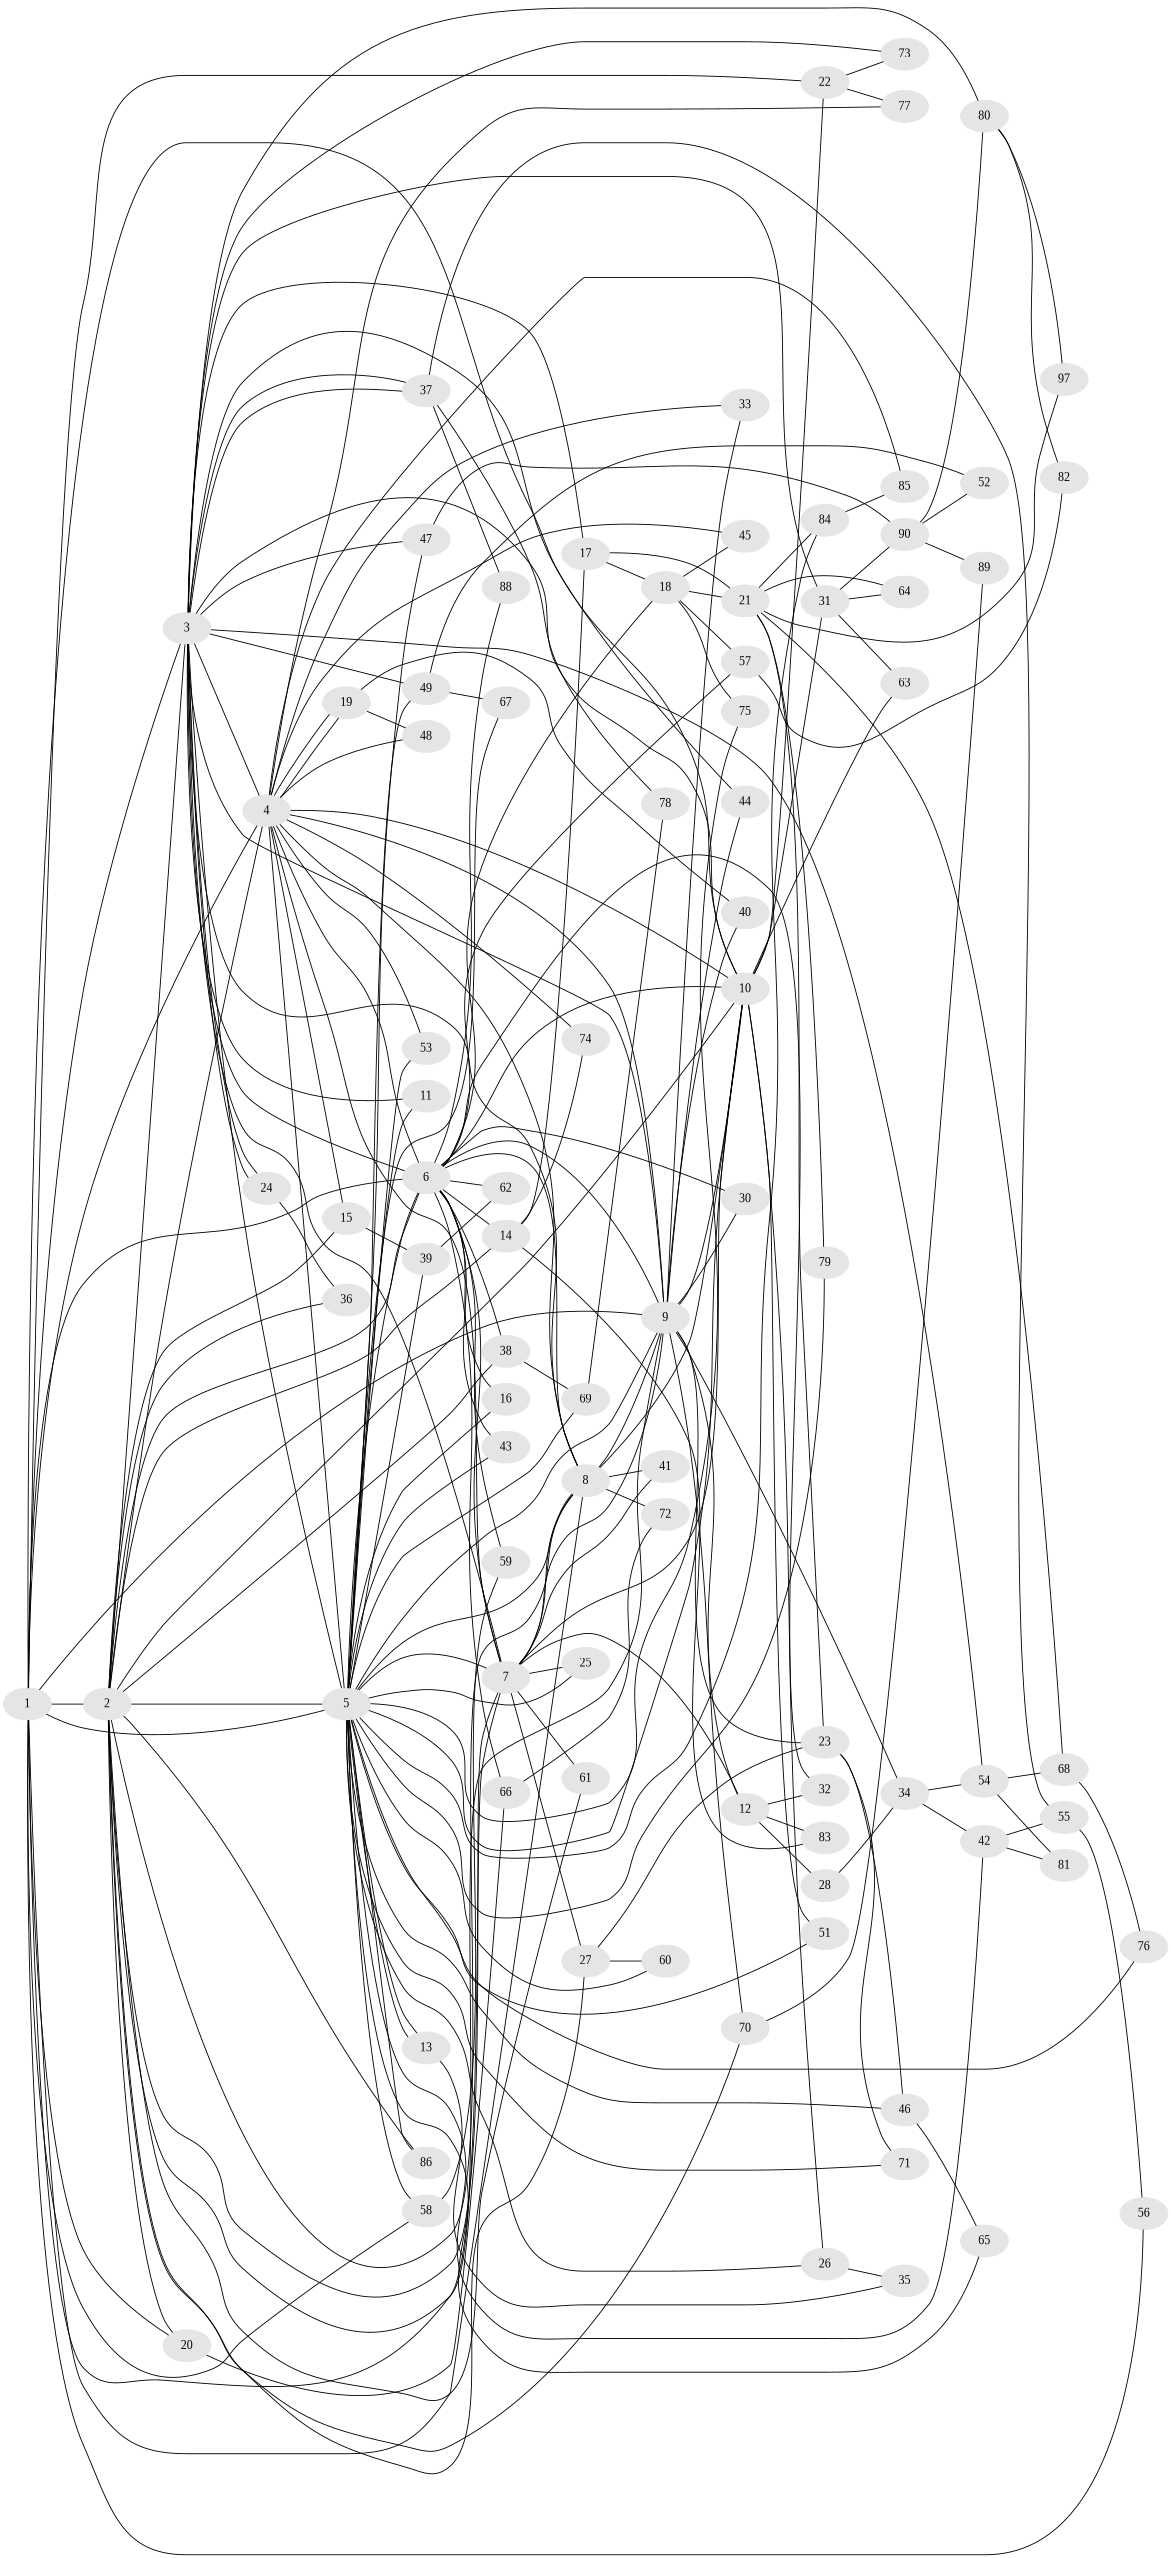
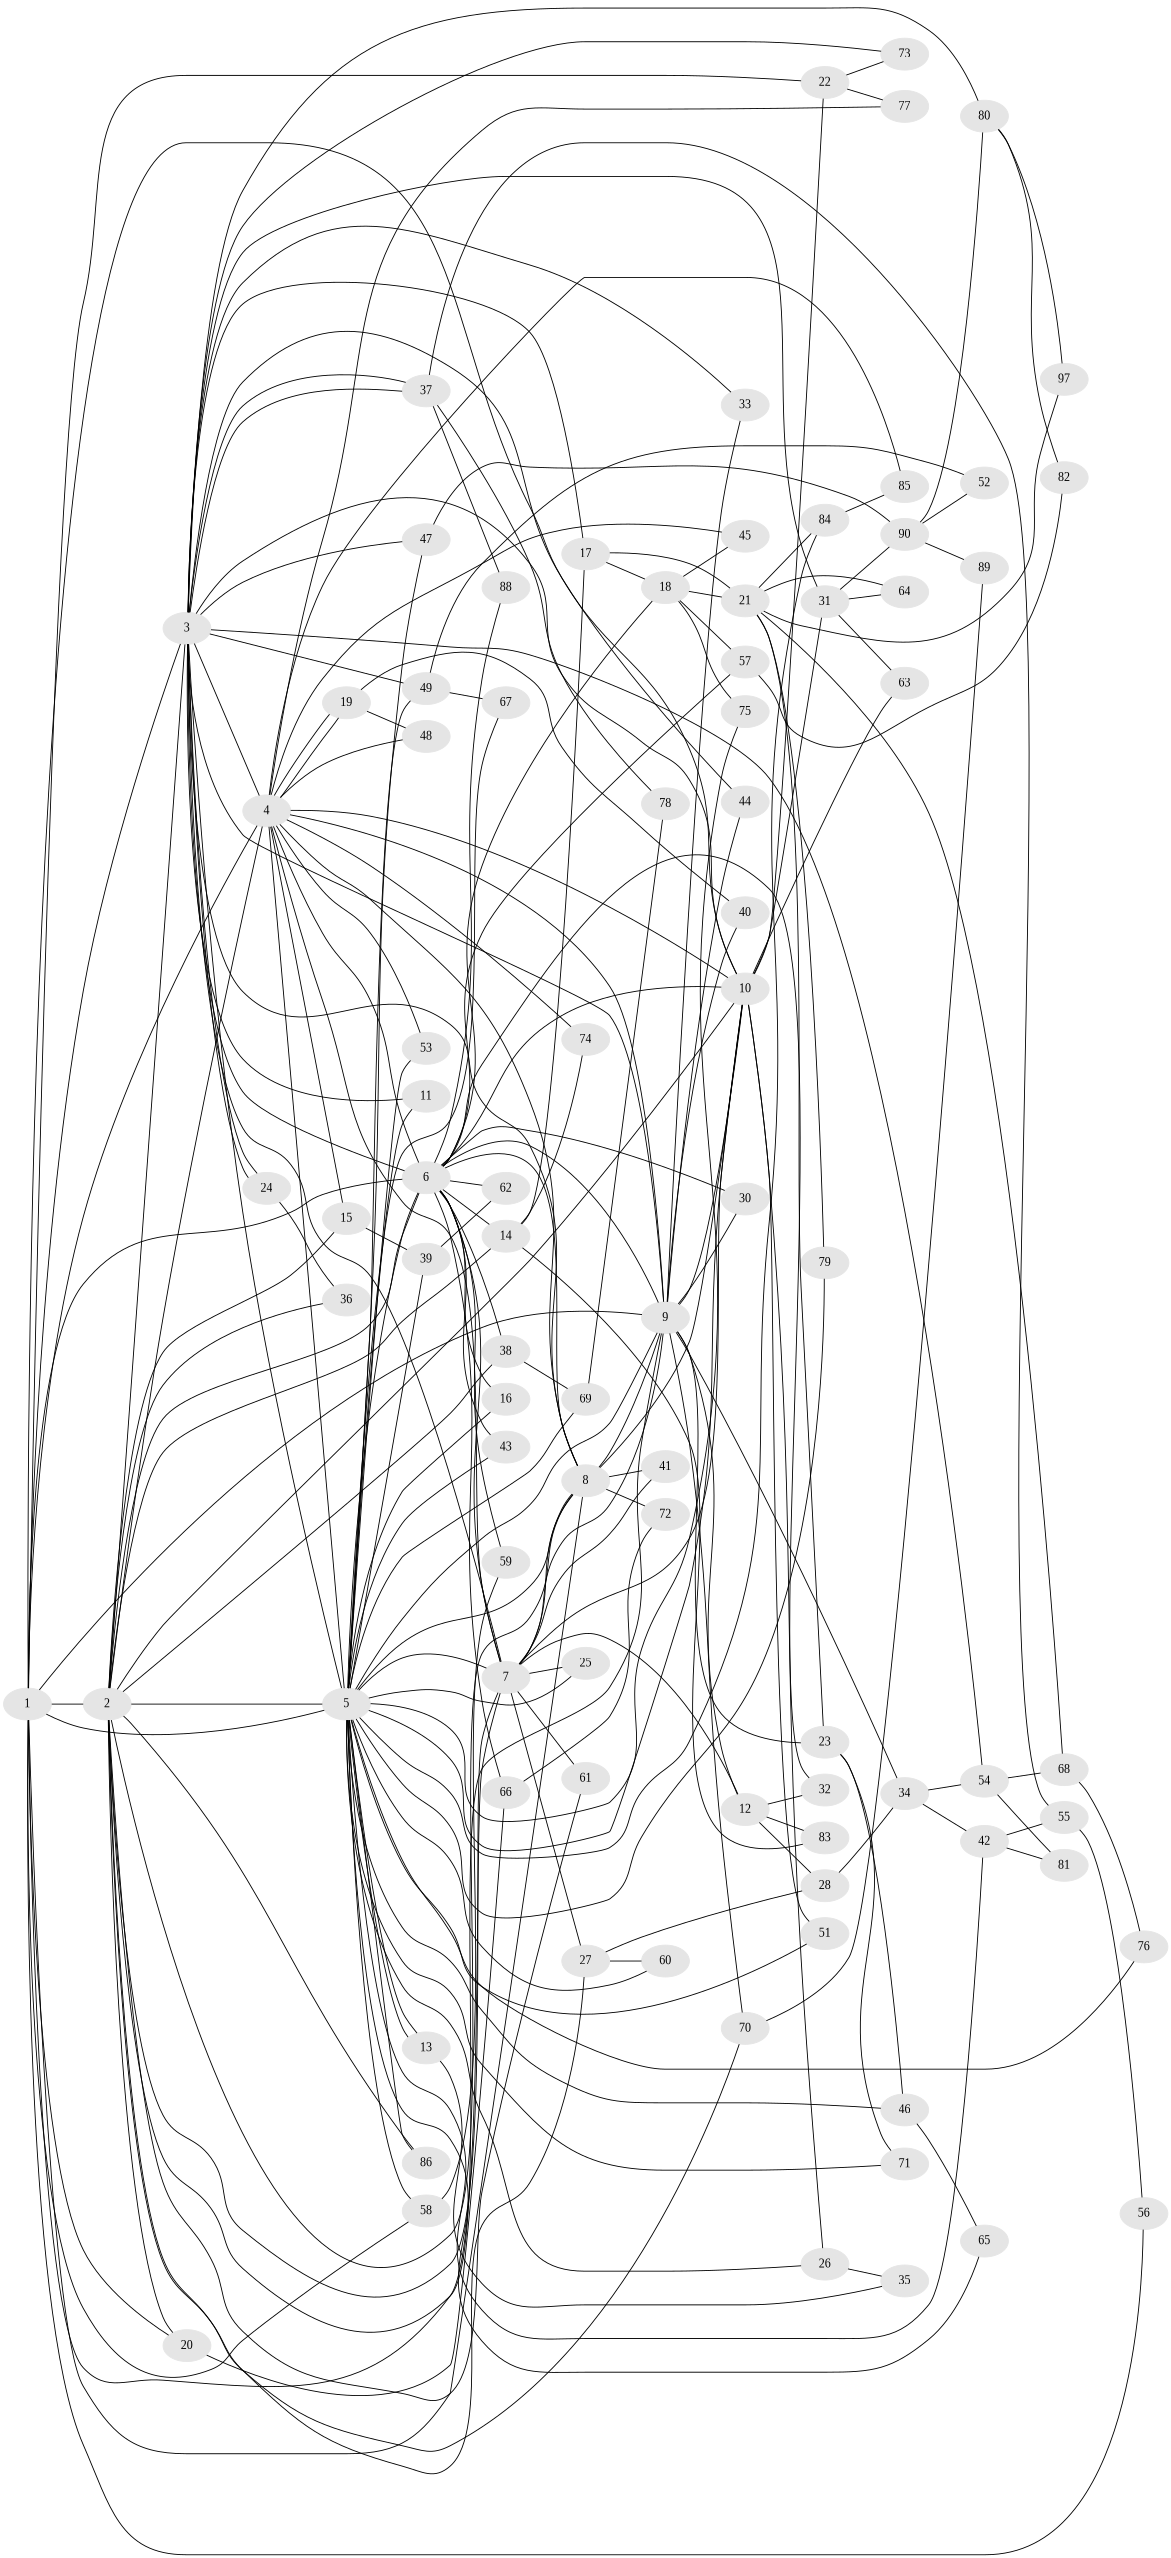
  graph {
    fontname="Liberation Serif"
    rankdir=LR
    node [color=gray90 fontname="Liberation Serif" style=filled]
    edge [fontname="Liberation Serif"]
    1
    2
    3
    4
    5
    6
    7
    8
    9
    10
    20
    22
    56
    58
    14
    15
    27
    36
    38
    61
    70
    86
    11
    17
    24
    31
    37
    44
    47
    49
    54
    73
    80
    19
    33
    45
    48
    53
    74
    77
    85
    13
    16
    25
    26
    39
    42
    43
    46
    51
    60
    65
    67
    69
    71
    75
    76
    79
    84
    18
    30
    32
    57
    59
    62
    66
    88
    12
    41
    72
    23
    34
    40
    63
    83
    28
    89
    21
    64
    n80 [label=90]
    55
    78
    52
    68
    81
    n86 [label=97]
    82
    35
    1 -- 2
    1 -- 3
    1 -- 4
    1 -- 5
    1 -- 6
    1 -- 7
    1 -- 8
    1 -- 9
    1 -- 10
    1 -- 20
    1 -- 22
    1 -- 56
    1 -- 58
    2 -- 3
    2 -- 4
    2 -- 5
    2 -- 6
    2 -- 7
    2 -- 8
    2 -- 9
    2 -- 10
    2 -- 20
    2 -- 14
    2 -- 15
    2 -- 27
    2 -- 36
    2 -- 38
    2 -- 61
    2 -- 70
    2 -- 86
    3 -- 4
    3 -- 5
    3 -- 6
    3 -- 7
    3 -- 8
    3 -- 9
    3 -- 10
    3 -- 11
    3 -- 17
    3 -- 24
    3 -- 24
    3 -- 31
    3 -- 37
    3 -- 37
    3 -- 44
    3 -- 47
    3 -- 49
    3 -- 54
    3 -- 73
    3 -- 80
    4 -- 5
    4 -- 6
    4 -- 7
    4 -- 8
    4 -- 9
    4 -- 10
    4 -- 15
    4 -- 19
    4 -- 19
-   4 -- 33
+   3 -- 33
    4 -- 45
    4 -- 48
    4 -- 53
    4 -- 74
    4 -- 77
    4 -- 85
    5 -- 6
    5 -- 7
    5 -- 8
    5 -- 9
    5 -- 10
    5 -- 58
    5 -- 86
    5 -- 11
    5 -- 47
    5 -- 49
    5 -- 53
    5 -- 13
    5 -- 13
    5 -- 16
    5 -- 25
    5 -- 26
    5 -- 39
    5 -- 42
    5 -- 43
    5 -- 46
    5 -- 51
    5 -- 60
    5 -- 65
    5 -- 67
    5 -- 69
    5 -- 71
    5 -- 75
    5 -- 76
    5 -- 79
    5 -- 84
    6 -- 7
    6 -- 8
    6 -- 9
    6 -- 10
    6 -- 14
    6 -- 38
    6 -- 16
    6 -- 43
    6 -- 18
    6 -- 30
    6 -- 32
    6 -- 57
    6 -- 59
    6 -- 62
    6 -- 66
    6 -- 88
    7 -- 8
    7 -- 9
    7 -- 10
    7 -- 27
    7 -- 61
    7 -- 25
    7 -- 12
    7 -- 41
    8 -- 9
    8 -- 10
    8 -- 41
    8 -- 72
    9 -- 10
    9 -- 70
    9 -- 44
    9 -- 33
    9 -- 30
    9 -- 12
    9 -- 23
    9 -- 34
    9 -- 40
    10 -- 22
    10 -- 31
    10 -- 26
    10 -- 51
    10 -- 63
    20 -- 66
    22 -- 73
    22 -- 77
    58 -- 59
    14 -- 17
    14 -- 74
    14 -- 83
    15 -- 39
    27 -- 60
-   27 -- 23
+   27 -- 28
    38 -- 69
    70 -- 89
    17 -- 18
    17 -- 21
    24 -- 36
    31 -- 63
    31 -- 64
    31 -- n80
    37 -- 88
    37 -- 55
    37 -- 78
    47 -- n80
    49 -- 67
    49 -- 52
    54 -- 68
    54 -- 81
    80 -- n86
    80 -- 82
    19 -- 48
    19 -- 40
    13 -- 35
    26 -- 35
    39 -- 62
    42 -- 55
    42 -- 81
    46 -- 65
    69 -- 78
    84 -- 85
    18 -- 45
    18 -- 75
    18 -- 57
    18 -- 21
    57 -- 82
    66 -- 72
    12 -- 32
    12 -- 83
    12 -- 28
    23 -- 46
    23 -- 71
    34 -- 54
    34 -- 42
    28 -- 34
    21 -- 79
    21 -- 84
    21 -- 23
    21 -- 64
    21 -- 68
    21 -- n86
    n80 -- 80
    n80 -- 89
    n80 -- 52
    55 -- 56
    68 -- 76
  }
